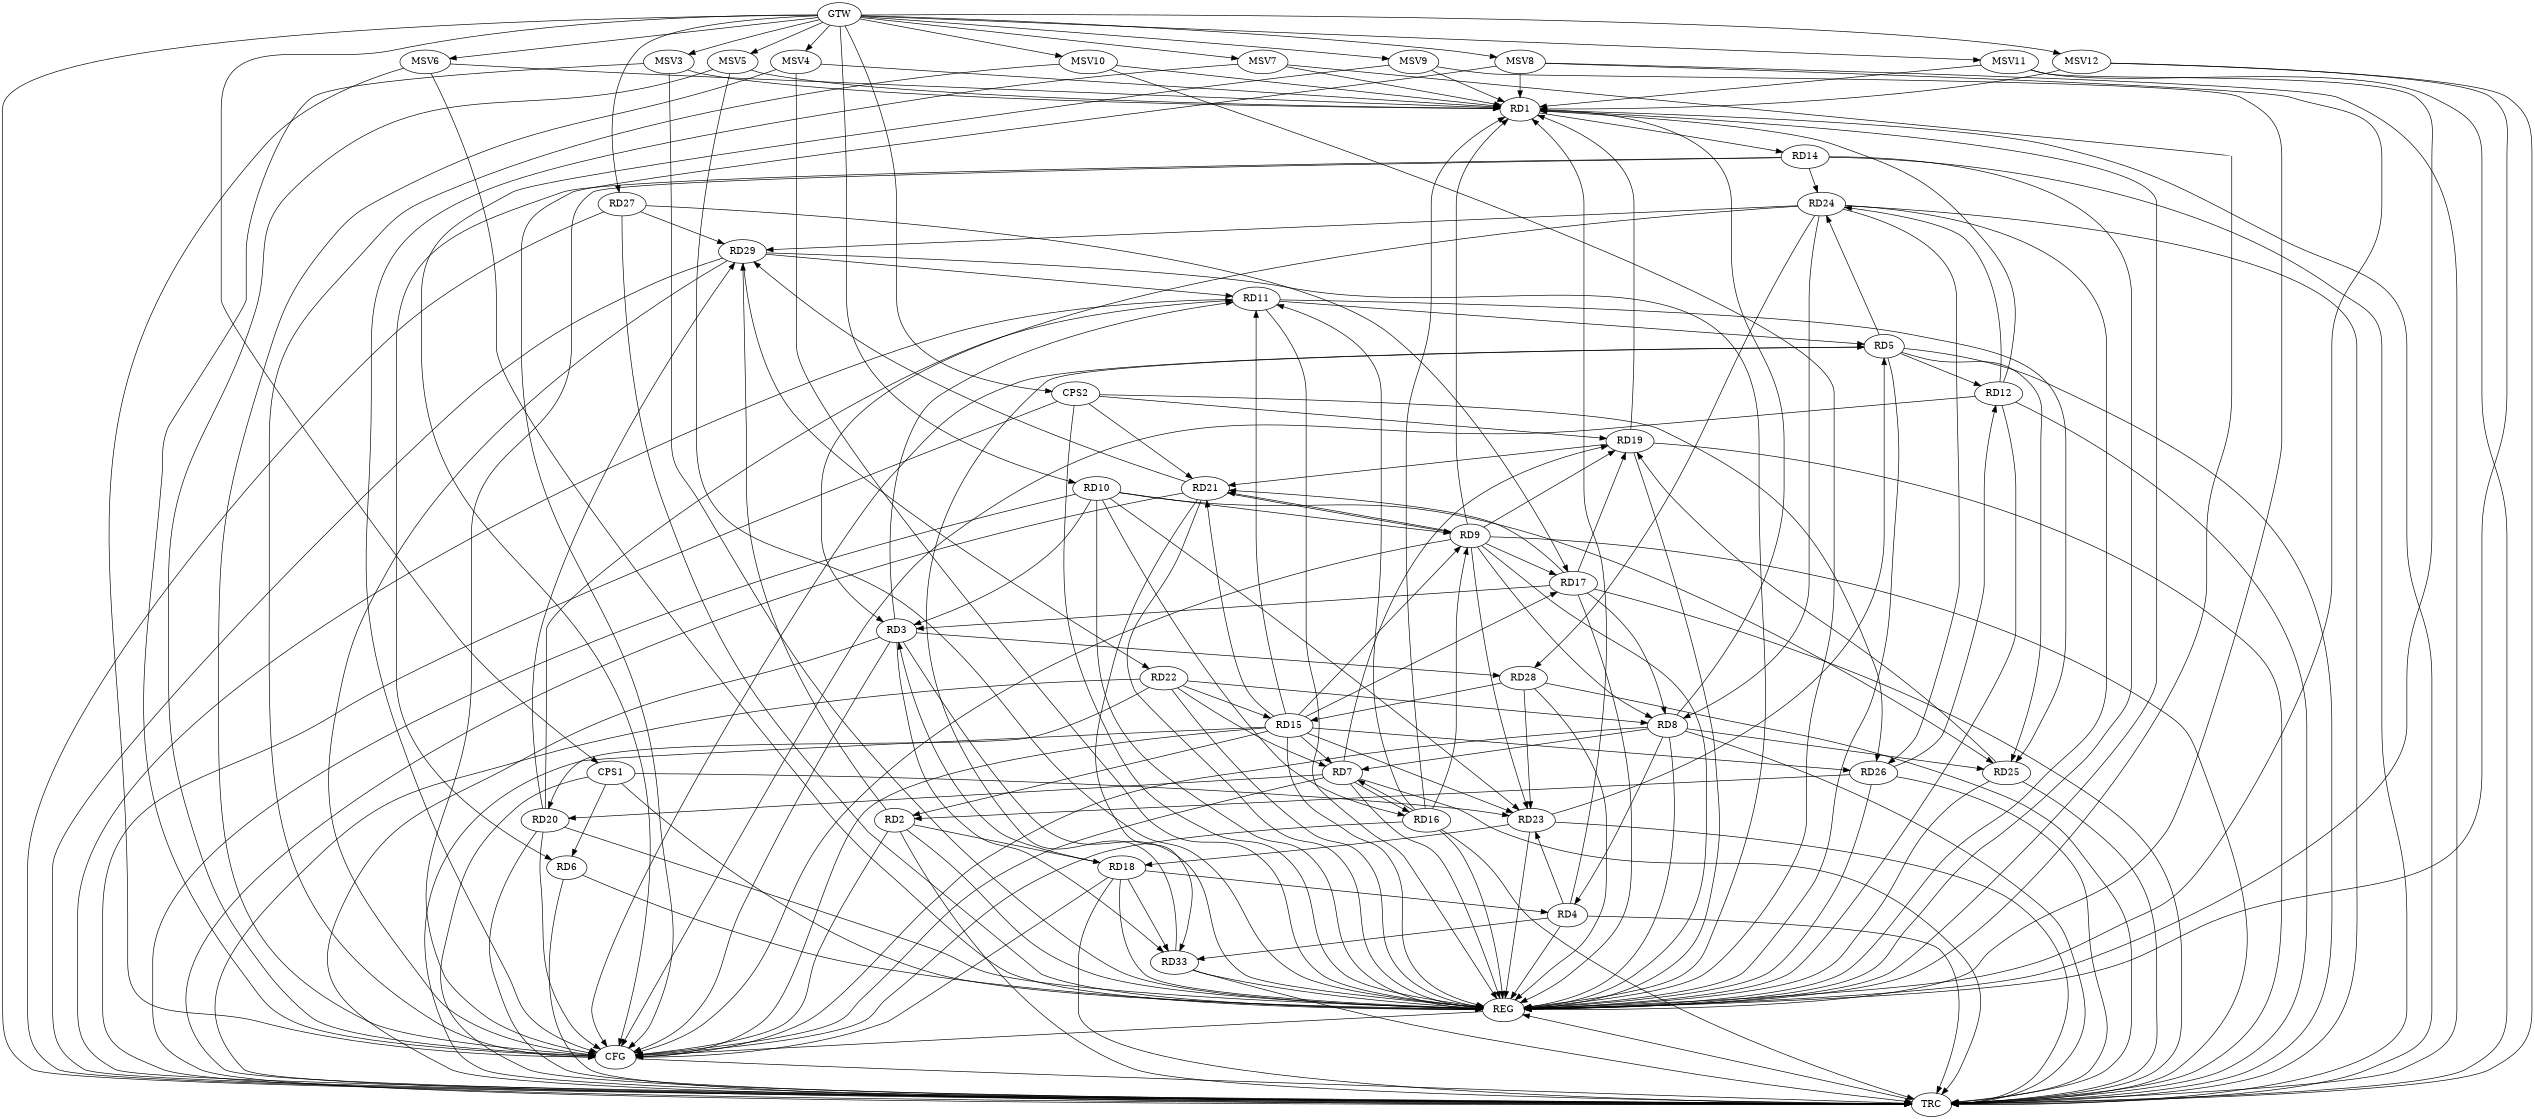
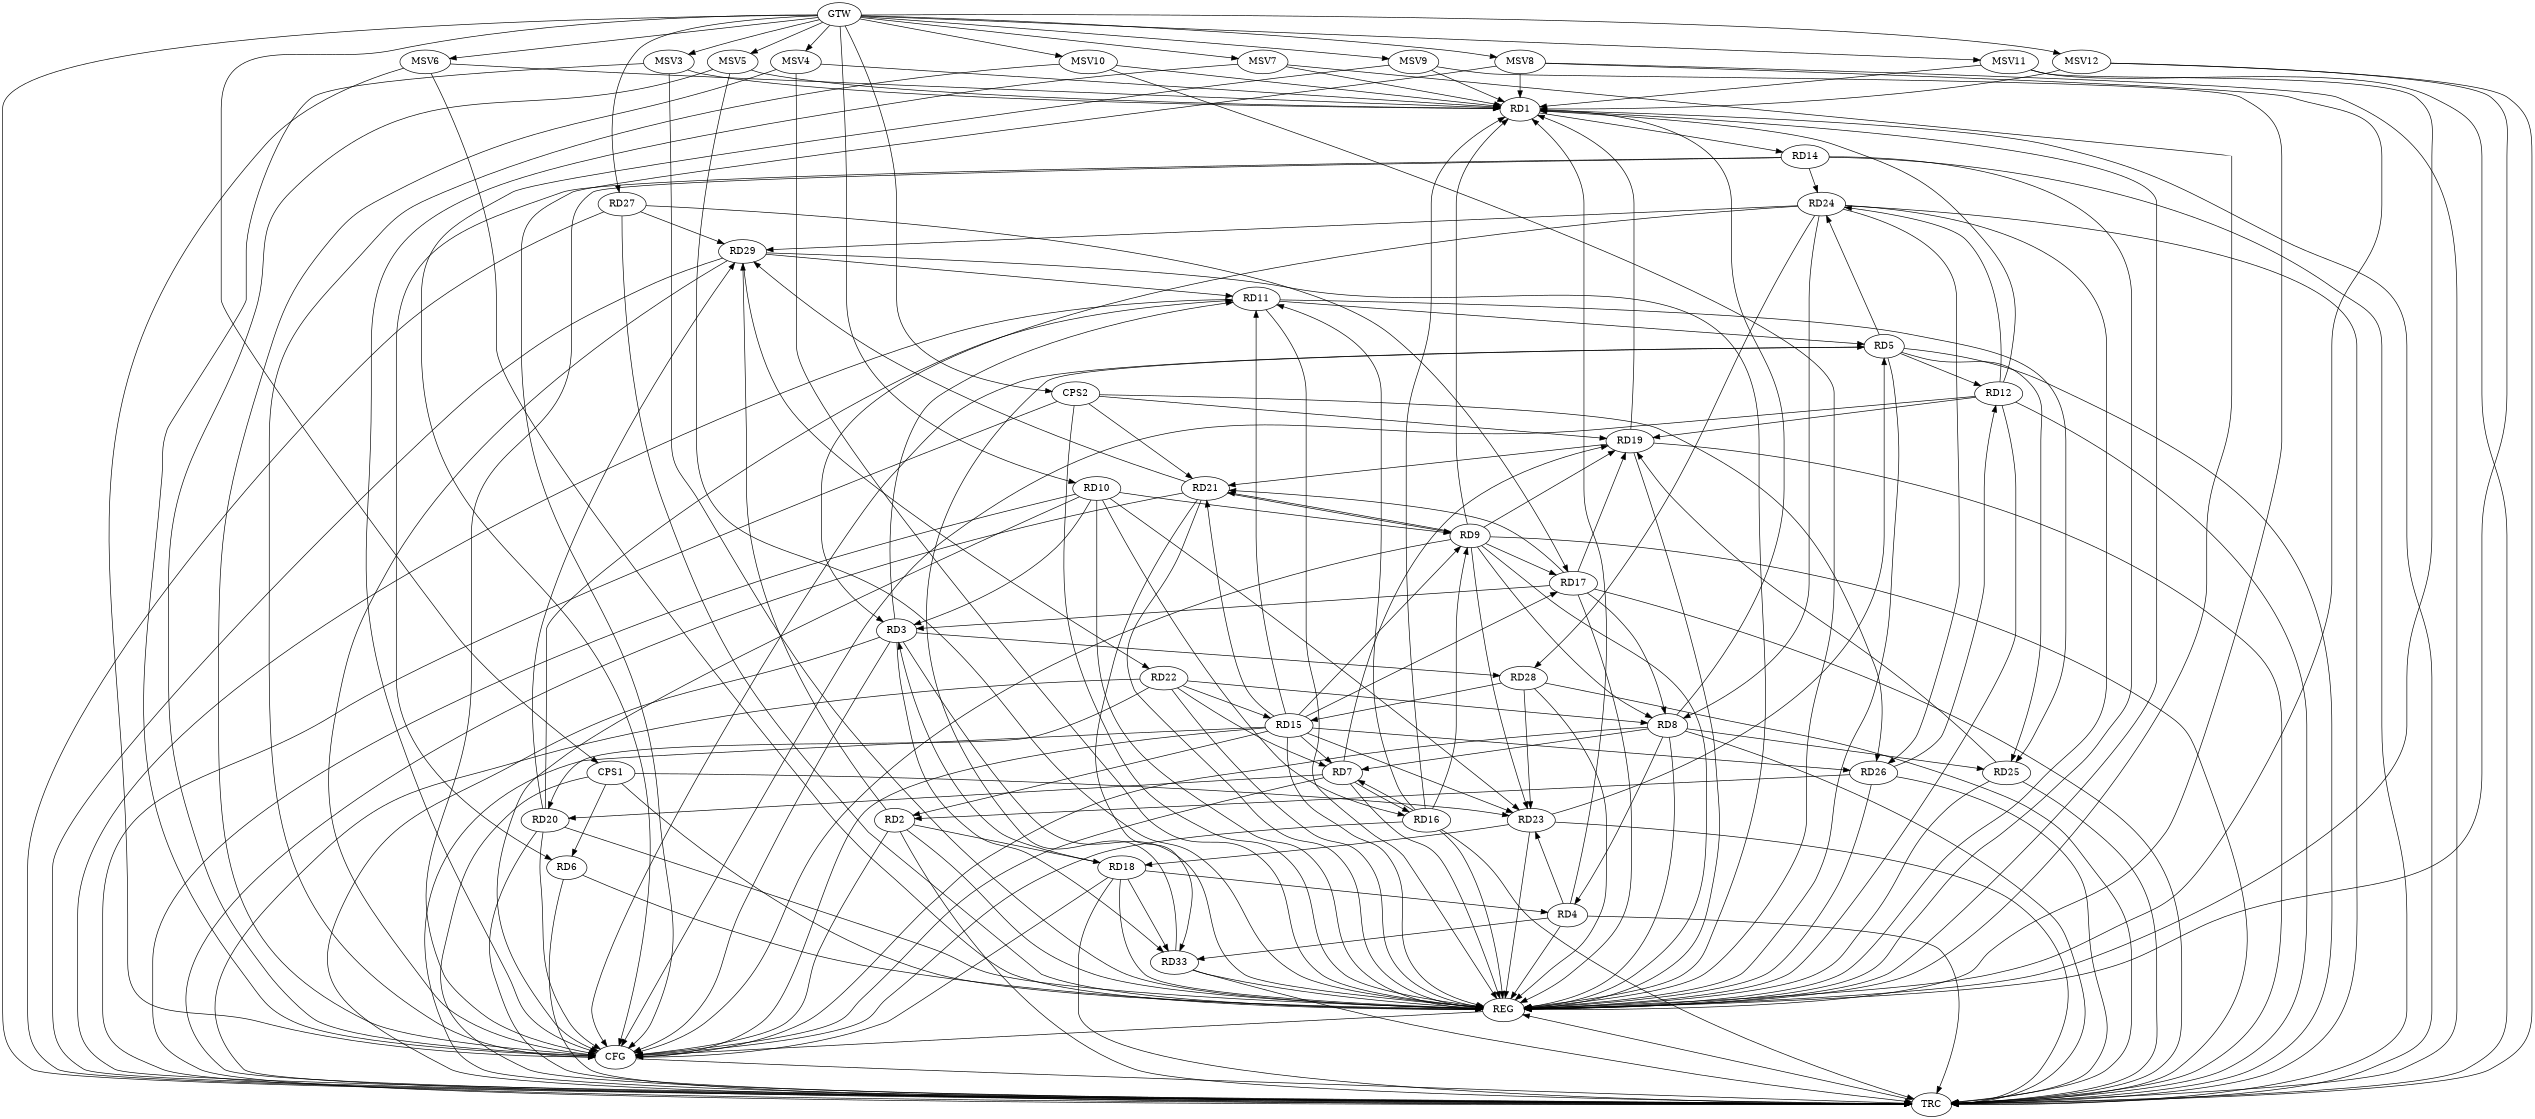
  strict digraph {
    n1 [label=RD1]
    n2 [label=RD14]
    n3 [label=REG]
    n4 [label=TRC]
    n5 [label=CFG]
    n6 [label=RD24]
    n7 [label=RD6]
    n8 [label=RD2]
    n9 [label=RD18]
    n10 [label=RD29]
    n11 [label=RD3]
    n12 [label=RD33]
    n13 [label=RD4]
    n14 [label=RD11]
    n15 [label=RD22]
    n16 [label=RD28]
    n17 [label=RD5]
    n18 [label=RD25]
    n19 [label=RD23]
    n20 [label=RD15]
    n21 [label=RD12]
    n22 [label=RD19]
    n23 [label=RD8]
    n24 [label=RD26]
    n25 [label=RD7]
    n26 [label=RD16]
    n27 [label=RD20]
    n28 [label=RD9]
    n29 [label=RD21]
    n30 [label=RD17]
    n31 [label=RD10]
    n32 [label=RD27]
    n33 [label=CPS1]
    n34 [label=CPS2]
    n35 [label=GTW]
    n36 [label=MSV3]
    n37 [label=MSV4]
    n38 [label=MSV5]
    n39 [label=MSV6]
    n40 [label=MSV7]
    n41 [label=MSV8]
    n42 [label=MSV9]
    n43 [label=MSV10]
    n44 [label=MSV11]
    n45 [label=MSV12]
    n1 -> n2
    n1 -> n3
    n1 -> n4
    n2 -> n3
    n2 -> n4
    n2 -> n5
    n2 -> n6
    n2 -> n7
    n3 -> n5
    n4 -> n3
    n5 -> n4
    n6 -> n3
    n6 -> n4
    n6 -> n10
    n6 -> n11
    n6 -> n16
    n6 -> n23
    n6 -> n24
    n7 -> n3
    n7 -> n4
    n8 -> n3
    n8 -> n4
    n8 -> n5
    n8 -> n9
    n8 -> n10
    n9 -> n3
    n9 -> n4
    n9 -> n5
    n9 -> n11
    n9 -> n12
    n9 -> n13
    n10 -> n3
    n10 -> n4
    n10 -> n5
    n10 -> n14
    n10 -> n15
    n11 -> n3
    n11 -> n4
    n11 -> n5
    n11 -> n12
    n11 -> n14
    n11 -> n16
    n12 -> n3
    n12 -> n4
    n12 -> n17
    n13 -> n1
    n13 -> n3
    n13 -> n4
    n13 -> n12
    n13 -> n19
    n14 -> n3
    n14 -> n4
    n14 -> n17
    n14 -> n18
    n15 -> n3
    n15 -> n4
    n15 -> n20
    n15 -> n23
    n15 -> n25
    n15 -> n27
    n16 -> n3
    n16 -> n4
    n16 -> n19
    n16 -> n20
    n17 -> n3
    n17 -> n4
    n17 -> n5
    n17 -> n6
    n17 -> n18
    n17 -> n21
    n18 -> n3
    n18 -> n4
    n18 -> n22
    n19 -> n3
    n19 -> n4
    n19 -> n9
    n19 -> n17
    n20 -> n3
    n20 -> n4
    n20 -> n5
    n20 -> n8
    n20 -> n14
    n20 -> n19
    n20 -> n24
    n20 -> n25
    n20 -> n28
    n20 -> n29
    n20 -> n30
    n21 -> n1
    n21 -> n3
    n21 -> n4
    n21 -> n5
    n21 -> n6
+   n21 -> n22
    n22 -> n1
    n22 -> n3
    n22 -> n4
    n22 -> n29
    n23 -> n1
    n23 -> n3
    n23 -> n4
    n23 -> n5
    n23 -> n13
    n23 -> n18
    n23 -> n25
    n24 -> n3
    n24 -> n4
    n24 -> n8
    n24 -> n21
    n25 -> n3
-   n25 -> n4
    n25 -> n5
    n25 -> n22
    n25 -> n26
    n25 -> n27
    n26 -> n1
    n26 -> n3
    n26 -> n4
    n26 -> n5
    n26 -> n14
    n26 -> n25
    n26 -> n28
    n27 -> n3
    n27 -> n4
    n27 -> n5
    n27 -> n10
    n27 -> n14
    n28 -> n1
    n28 -> n3
    n28 -> n4
    n28 -> n5
    n28 -> n19
    n28 -> n22
    n28 -> n23
    n28 -> n29
    n28 -> n30
    n29 -> n3
    n29 -> n4
    n29 -> n10
    n29 -> n12
    n29 -> n28
    n30 -> n3
    n30 -> n4
    n30 -> n11
    n30 -> n22
    n30 -> n23
    n30 -> n29
    n31 -> n3
    n31 -> n4
    n31 -> n11
-   n31 -> n18
+   n31 -> n5
    n31 -> n19
    n31 -> n26
    n31 -> n28
    n32 -> n3
    n32 -> n4
    n32 -> n10
    n32 -> n30
    n33 -> n3
    n33 -> n4
    n33 -> n7
    n33 -> n19
    n34 -> n3
    n34 -> n4
    n34 -> n22
    n34 -> n24
    n34 -> n29
    n35 -> n4
    n35 -> n31
    n35 -> n32
    n35 -> n33
    n35 -> n34
    n35 -> n36
    n35 -> n37
    n35 -> n38
    n35 -> n39
    n35 -> n40
    n35 -> n41
    n35 -> n42
    n35 -> n43
    n35 -> n44
    n35 -> n45
    n36 -> n1
    n36 -> n3
    n36 -> n5
    n37 -> n1
    n37 -> n3
    n37 -> n5
    n38 -> n1
    n38 -> n3
    n38 -> n5
    n39 -> n1
    n39 -> n3
    n39 -> n5
    n40 -> n1
    n40 -> n3
    n40 -> n5
    n41 -> n1
    n41 -> n3
    n41 -> n4
    n41 -> n5
    n42 -> n1
    n42 -> n3
    n42 -> n5
    n43 -> n1
    n43 -> n3
    n43 -> n5
    n44 -> n1
    n44 -> n3
    n44 -> n4
    n45 -> n1
    n45 -> n3
    n45 -> n4
  }
